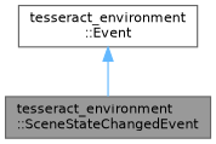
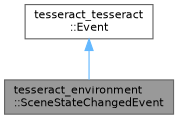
  digraph {
    node [color=gray40 fontname=Helvetica fontsize=10 shape=box style=filled]
    n1 [fillcolor=grey60 fontcolor=black height=0.2 label="tesseract_environment\l::SceneStateChangedEvent" width=0.4]
-   n2 [fillcolor=white height=0.2 label="tesseract_environment\l::Event" width=0.4]
+   n2 [fillcolor=white height=0.2 label="tesseract_tesseract\l::Event" width=0.4]
    n2 -> n1 [color=steelblue1 dir=back fontname=Helvetica fontsize=10 labelfontname=Helvetica labelfontsize=10 style=solid]
  }
